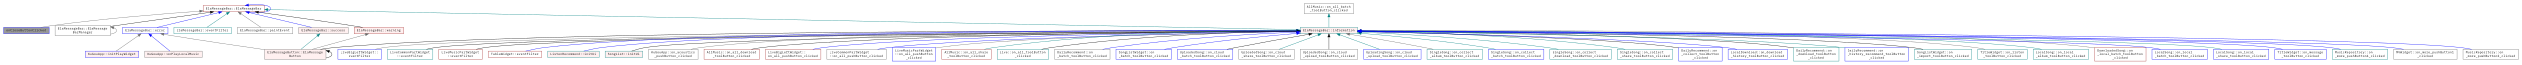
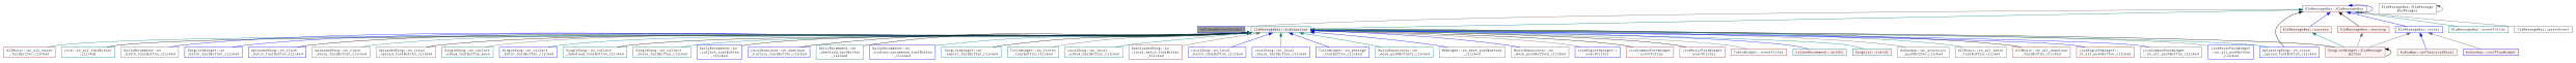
  digraph {
    fontname="IBM Plex Mono"
    rankdir=TB
    node [color=blue fillcolor=white fontname="IBM Plex Mono" fontsize=10 shape=box style=filled]
    edge [color=black dir=back fontname="IBM Plex Mono" fontsize=10 labelfontname=Helvetica labelfontsize=10 style=solid]
    n1 [fillcolor=grey60 fontcolor=black height=0.2 label=onCloseButtonClicked width=0.4]
    n2 [color=brown height=0.2 label="ElaMessageBar::ElaMessageBar" width=0.4]
    n3 [color=gray40 height=0.2 label="ElaMessageBar::ElaMessage\lBarManager" width=0.4]
    n4 [height=0.2 label="ElaMessageBar::error" width=0.4]
    n5 [color=teal height=0.2 label="ElaMessageBar::eventFilter" width=0.4]
    n6 [color=teal fillcolor="#FFF0F0" height=0.2 label="ElaMessageBar::information" width=0.4]
    n7 [color=gray40 height=0.2 label="ElaMessageBar::paintEvent" width=0.4]
    n8 [color=gray40 fillcolor="#FFF0F0" height=0.2 label="ElaMessageBar::success" width=0.4]
    n9 [color=brown fillcolor="#FFF0F0" height=0.2 label="ElaMessageBar::warning" width=0.4]
-   n10 [color=gray40 fillcolor="#FFF0F0" height=0.2 label="ElaMessageButton::ElaMessage\lButton" width=0.4]
+   n10 [color=gray40 fillcolor="#FFF0F0" height=0.2 label="SongListWidget::ElaMessage\lButton" width=0.4]
    n11 [fillcolor="#FFF0F0" height=0.2 label="KuGouApp::initPlayWidget" width=0.4]
    n12 [color=gray40 fillcolor="#FFF0F0" height=0.2 label="KuGouApp::onPlayLocalMusic" width=0.4]
    n13 [height=0.2 label="LiveBigLeftWidget::\leventFilter" width=0.4]
-   n14 [color=teal height=0.2 label="LiveCommonPartWidget\l::eventFilter" width=0.4]
+   n14 [color=brown height=0.2 label="LiveCommonPartWidget\l::eventFilter" width=0.4]
    n15 [color=brown height=0.2 label="LiveMusicPartWidget\l::eventFilter" width=0.4]
    n16 [color=brown height=0.2 label="TableWidget::eventFilter" width=0.4]
    n17 [color=teal fillcolor="#FFF0F0" height=0.2 label="ListenRecommend::initUi" width=0.4]
    n18 [color=teal fillcolor="#FFF0F0" height=0.2 label="SongList::initUi" width=0.4]
    n19 [color=gray40 height=0.2 label="KuGouApp::on_acoustics\l_pushButton_clicked" width=0.4]
    n20 [color=gray40 height=0.2 label="AllMusic::on_all_batch\l_toolButton_clicked" width=0.4]
    n21 [color=brown height=0.2 label="AllMusic::on_all_download\l_toolButton_clicked" width=0.4]
    n22 [color=brown height=0.2 label="LiveBigLeftWidget::\lon_all_pushButton_clicked" width=0.4]
    n23 [color=gray40 height=0.2 label="LiveCommonPartWidget\l::on_all_pushButton_clicked" width=0.4]
    n24 [height=0.2 label="LiveMusicPartWidget\l::on_all_pushButton\l_clicked" width=0.4]
    n25 [color=brown height=0.2 label="AllMusic::on_all_share\l_toolButton_clicked" width=0.4]
    n26 [color=teal height=0.2 label="Live::on_all_toolButton\l_clicked" width=0.4]
    n27 [color=gray40 height=0.2 label="DailyRecommend::on\l_batch_toolButton_clicked" width=0.4]
    n28 [height=0.2 label="SongListWidget::on\l_batch_toolButton_clicked" width=0.4]
    n29 [height=0.2 label="UploadedSong::on_cloud\l_batch_toolButton_clicked" width=0.4]
    n30 [color=gray40 height=0.2 label="UploadedSong::on_cloud\l_share_toolButton_clicked" width=0.4]
    n31 [color=gray40 height=0.2 label="UploadedSong::on_cloud\l_upload_toolButton_clicked" width=0.4]
    n32 [height=0.2 label="UploadingSong::on_cloud\l_upload_toolButton_clicked" width=0.4]
-   n33 [color=teal height=0.2 label="SingleSong::on_collect\l_album_toolButton_clicked" width=0.4]
+   n33 [color=teal height=0.2 label="SingleSong::on_collect\l_album_toolButton_more" width=0.4]
    n34 [height=0.2 label="SingleSong::on_collect\l_batch_toolButton_clicked" width=0.4]
    n35 [color=teal height=0.2 label="SingleSong::on_collect\l_download_toolButton_clicked" width=0.4]
    n36 [color=teal height=0.2 label="SingleSong::on_collect\l_share_toolButton_clicked" width=0.4]
    n37 [height=0.2 label="DailyRecommend::on\l_collect_toolButton\l_clicked" width=0.4]
    n38 [height=0.2 label="LocalDownload::on_download\l_history_toolButton_clicked" width=0.4]
    n39 [color=teal height=0.2 label="DailyRecommend::on\l_download_toolButton\l_clicked" width=0.4]
    n40 [height=0.2 label="DailyRecommend::on\l_history_recommend_toolButton\l_clicked" width=0.4]
    n41 [color=teal height=0.2 label="SongListWidget::on\l_import_toolButton_clicked" width=0.4]
    n42 [color=teal height=0.2 label="TitleWidget::on_listen\l_toolButton_clicked" width=0.4]
    n43 [color=teal height=0.2 label="LocalSong::on_local\l_album_toolButton_clicked" width=0.4]
    n44 [color=brown height=0.2 label="DownloadedSong::on\l_local_batch_toolButton\l_clicked" width=0.4]
    n45 [height=0.2 label="LocalSong::on_local\l_batch_toolButton_clicked" width=0.4]
    n46 [height=0.2 label="LocalSong::on_local\l_share_toolButton_clicked" width=0.4]
    n47 [height=0.2 label="TitleWidget::on_message\l_toolButton_clicked" width=0.4]
    n48 [color=teal height=0.2 label="MusicRepository::on\l_more_pushButton1_clicked" width=0.4]
    n49 [color=gray40 height=0.2 label="MVWidget::on_more_pushButton1\l_clicked" width=0.4]
    n50 [color=gray40 height=0.2 label="MusicRepository::on\l_more_pushButton2_clicked" width=0.4]
    n2 -> n1 [color=gray40]
    n2 -> n2 [color=blue]
-   n2 -> n3
+   n2 -> n32
    n2 -> n4 [color=blue]
    n2 -> n5 [color=teal]
    n2 -> n6 [color=teal]
    n2 -> n7 [color=gray40]
    n2 -> n8 [color=blue]
    n2 -> n9
    n3 -> n3 [color=gray40]
    n4 -> n10 [color=gray40]
    n4 -> n11 [color=gray40]
    n4 -> n12 [color=blue]
    n6 -> n10
    n6 -> n13 [color=gray40]
    n6 -> n14
    n6 -> n15
-   n6 -> n16 [color=blue]
+   n6 -> n16 [color=gray40]
    n6 -> n17 [color=blue]
-   n6 -> n18
+   n6 -> n18 [color=teal]
    n6 -> n19 [color=gray40]
-   n20 -> n6 [color=teal]
+   n6 -> n20 [color=teal]
    n6 -> n21
    n6 -> n22 [color=blue]
    n6 -> n23 [color=blue]
    n6 -> n24 [color=gray40]
    n6 -> n25 [color=teal]
    n6 -> n26
    n6 -> n27 [color=blue]
    n6 -> n28 [color=blue]
    n6 -> n29
    n6 -> n30 [color=teal]
    n6 -> n31
    n6 -> n32 [color=teal]
    n6 -> n33 [color=gray40]
    n6 -> n34 [color=teal]
-   n6 -> n35 [color=teal]
+   n6 -> n35
    n6 -> n36 [color=teal]
    n6 -> n37
-   n6 -> n38 [color=blue]
+   n6 -> n38
    n6 -> n39
    n6 -> n40 [color=teal]
    n6 -> n41
    n6 -> n42 [color=gray40]
    n6 -> n43 [color=teal]
    n6 -> n44 [color=gray40]
    n6 -> n45 [color=blue]
    n6 -> n46 [color=teal]
    n6 -> n47 [color=blue]
-   n6 -> n48 [color=blue]
+   n6 -> n48 [color=teal]
    n6 -> n49 [color=blue]
    n6 -> n50 [color=blue]
    n8 -> n10 [color=teal]
    n9 -> n10 [color=gray40]
    n10 -> n10
  }
